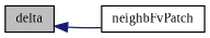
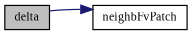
  digraph {
    rankdir=LR
    fontname="Liberation Serif"
    node [color=black fontname="Liberation Serif" fontsize=10 shape=record]
    n1 [fillcolor=grey75 fontcolor=black height=0.2 label=delta style=filled width=0.4]
    n2 [height=0.2 label=neighbFvPatch width=0.4]
-   n1 -> n2 [color=midnightblue dir=back fontname="Liberation Serif" fontsize=10 labelfontname=Helvetica labelfontsize=10 style=solid]
+   n2 -> n1 [color=midnightblue dir=back fontname="Liberation Serif" fontsize=10 labelfontname=Helvetica labelfontsize=10 style=solid]
  }
